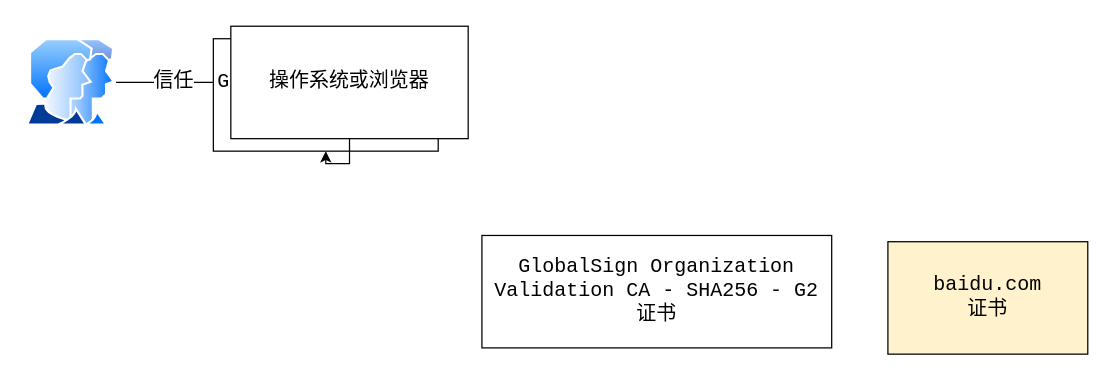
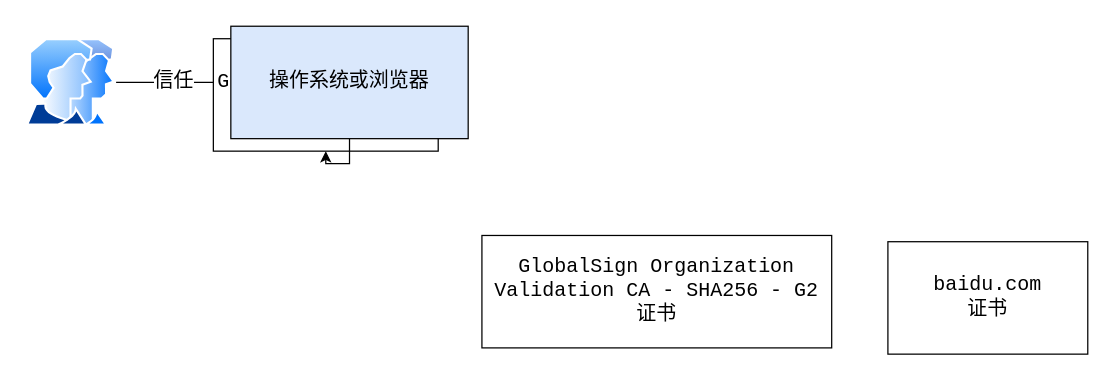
  <mxCell id="0" />
  <mxCell id="1" parent="0" />
  <mxCell id="2" value="信任" style="edgeStyle=orthogonalEdgeStyle;rounded=0;orthogonalLoop=1;jettySize=auto;html=1;fontFamily=Courier New;fontSize=16;" edge="1" parent="1" source="3" target="8"><mxGeometry relative="1" as="geometry" /></mxCell>
  <mxCell id="3" value="" style="aspect=fixed;perimeter=ellipsePerimeter;html=1;align=center;shadow=0;dashed=0;spacingTop=3;image;image=img/lib/active_directory/user_accounts.svg;fontSize=16;" vertex="1" parent="1"><mxGeometry x="20" y="30.5" width="72.16" height="70" as="geometry" /></mxCell>
  <mxCell id="4" value="GlobalSign Root CA&lt;br style=&quot;font-size: 16px;&quot;&gt;证书" style="rounded=0;whiteSpace=wrap;html=1;fontFamily=Courier New;fontSize=16;" vertex="1" parent="1"><mxGeometry x="170" y="30.5" width="180" height="90" as="geometry" /></mxCell>
  <mxCell id="5" value="GlobalSign Organization Validation CA - SHA256 - G2&lt;br style=&quot;font-size: 16px;&quot;&gt;证书" style="rounded=0;whiteSpace=wrap;html=1;fontFamily=Courier New;fontSize=16;" vertex="1" parent="1"><mxGeometry x="385" y="188" width="280" height="90" as="geometry" /></mxCell>
- <mxCell id="6" value="baidu.com&lt;br style=&quot;font-size: 16px;&quot;&gt;证书" style="rounded=0;whiteSpace=wrap;html=1;fontFamily=Courier New;fontSize=16;fillColor=#fff2cc;" vertex="1" parent="1"><mxGeometry x="710" y="193" width="160" height="90" as="geometry" /></mxCell>
+ <mxCell id="6" value="baidu.com&lt;br style=&quot;font-size: 16px;&quot;&gt;证书" style="rounded=0;whiteSpace=wrap;html=1;fontFamily=Courier New;fontSize=16;" vertex="1" parent="1"><mxGeometry x="710" y="193" width="160" height="90" as="geometry" /></mxCell>
  <mxCell id="7" style="edgeStyle=orthogonalEdgeStyle;rounded=0;orthogonalLoop=1;jettySize=auto;html=1;fontFamily=Courier New;fontSize=16;" edge="1" parent="1" source="8" target="4"><mxGeometry relative="1" as="geometry" /></mxCell>
- <mxCell id="8" value="操作系统或浏览器" style="rounded=0;whiteSpace=wrap;html=1;fontFamily=Courier New;fontSize=16;" vertex="1" parent="1"><mxGeometry x="184" y="20.5" width="190" height="90" as="geometry" /></mxCell>
+ <mxCell id="8" value="操作系统或浏览器" style="rounded=0;whiteSpace=wrap;html=1;fontFamily=Courier New;fontSize=16;fillColor=#dae8fc;" vertex="1" parent="1"><mxGeometry x="184" y="20.5" width="190" height="90" as="geometry" /></mxCell>
